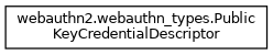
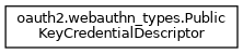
  digraph {
    rankdir=LR
-   n1 [color=black fillcolor=white fontname=Helvetica fontsize=10 height=0.2 label="webauthn2.webauthn_types.Public\lKeyCredentialDescriptor" shape=record style=filled width=0.4]
+   n1 [color=black fillcolor=white fontname=Helvetica fontsize=10 height=0.2 label="oauth2.webauthn_types.Public\lKeyCredentialDescriptor" shape=record style=filled width=0.4]
  }
